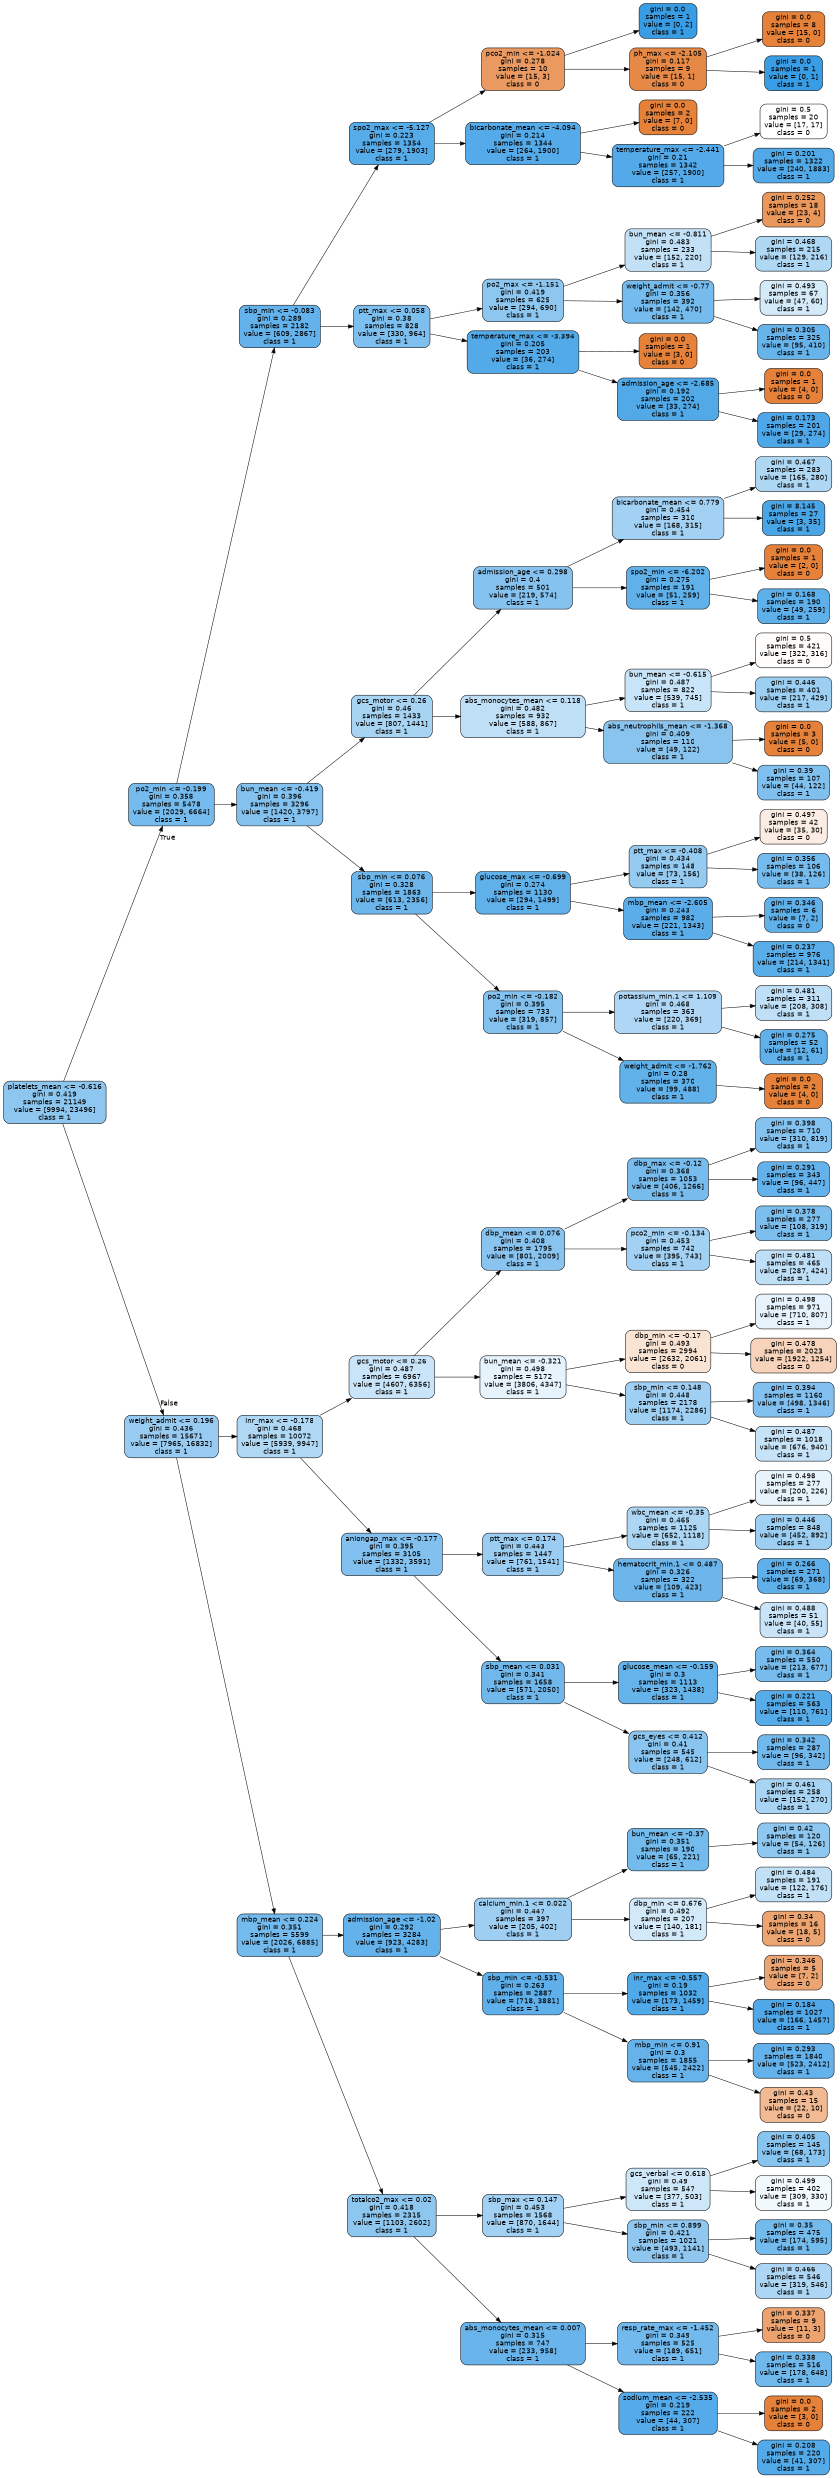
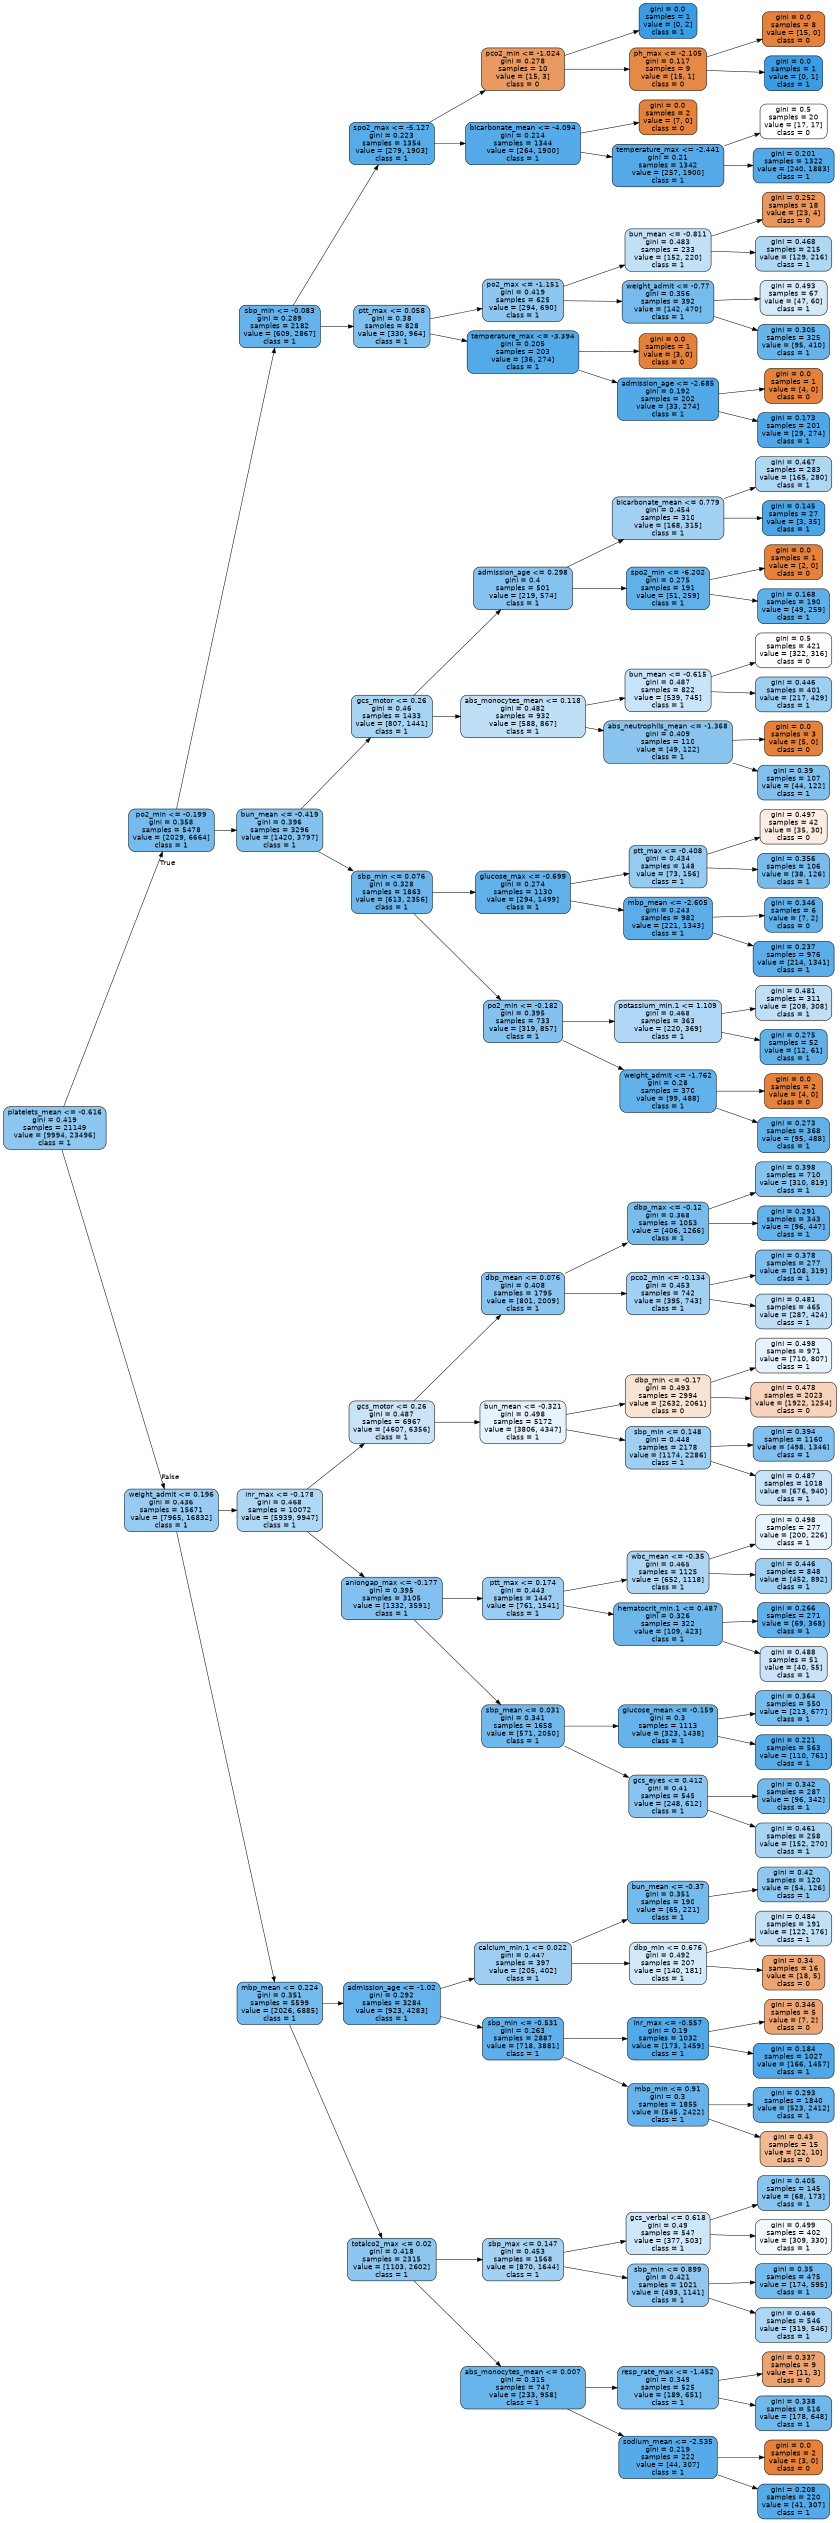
  digraph {
    fontname="DejaVu Sans"
    rankdir=LR
    node [color=black fillcolor="#e58139" fontname="DejaVu Sans" shape=box style="filled, rounded"]
    edge [fontname="DejaVu Sans"]
    n1 [fillcolor="#8dc7f0" label="platelets_mean <= -0.616\ngini = 0.419\nsamples = 21149\nvalue = [9994, 23496]\nclass = 1"]
    n2 [fillcolor="#75bbed" label="po2_min <= -0.199\ngini = 0.358\nsamples = 5478\nvalue = [2029, 6664]\nclass = 1"]
    n3 [fillcolor="#97cbf1" label="weight_admit <= 0.196\ngini = 0.436\nsamples = 15671\nvalue = [7965, 16832]\nclass = 1"]
    n4 [fillcolor="#63b2eb" label="sbp_min <= -0.083\ngini = 0.289\nsamples = 2182\nvalue = [609, 2867]\nclass = 1"]
    n5 [fillcolor="#83c2ef" label="bun_mean <= -0.419\ngini = 0.396\nsamples = 3296\nvalue = [1420, 3797]\nclass = 1"]
    n6 [fillcolor="#afd8f5" label="inr_max <= -0.178\ngini = 0.468\nsamples = 10072\nvalue = [5939, 9947]\nclass = 1"]
    n7 [fillcolor="#73baed" label="mbp_mean <= 0.224\ngini = 0.351\nsamples = 5599\nvalue = [2026, 6885]\nclass = 1"]
    n8 [fillcolor="#56abe9" label="spo2_max <= -5.127\ngini = 0.223\nsamples = 1354\nvalue = [279, 1903]\nclass = 1"]
    n9 [fillcolor="#7dbfee" label="ptt_max <= 0.058\ngini = 0.38\nsamples = 828\nvalue = [330, 964]\nclass = 1"]
    n10 [fillcolor="#a8d4f4" label="gcs_motor <= 0.26\ngini = 0.46\nsamples = 1433\nvalue = [807, 1441]\nclass = 1"]
    n11 [fillcolor="#6db6ec" label="sbp_min <= 0.076\ngini = 0.328\nsamples = 1863\nvalue = [613, 2356]\nclass = 1"]
    n12 [fillcolor="#ea9a61" label="pco2_min <= -1.024\ngini = 0.278\nsamples = 10\nvalue = [15, 3]\nclass = 0"]
    n13 [fillcolor="#55abe9" label="bicarbonate_mean <= -4.094\ngini = 0.214\nsamples = 1344\nvalue = [264, 1900]\nclass = 1"]
    n14 [fillcolor="#8dc7f0" label="po2_max <= -1.151\ngini = 0.419\nsamples = 625\nvalue = [294, 690]\nclass = 1"]
    n15 [fillcolor="#53aae8" label="temperature_max <= -3.394\ngini = 0.205\nsamples = 203\nvalue = [36, 274]\nclass = 1"]
    n16 [fillcolor="#399de5" label="gini = 0.0\nsamples = 1\nvalue = [0, 2]\nclass = 1"]
    n17 [fillcolor="#e78946" label="ph_max <= -2.105\ngini = 0.117\nsamples = 9\nvalue = [15, 1]\nclass = 0"]
    n18 [label="gini = 0.0\nsamples = 2\nvalue = [7, 0]\nclass = 0"]
    n19 [fillcolor="#54aae9" label="temperature_max <= -2.441\ngini = 0.21\nsamples = 1342\nvalue = [257, 1900]\nclass = 1"]
    n20 [label="gini = 0.0\nsamples = 8\nvalue = [15, 0]\nclass = 0"]
    n21 [fillcolor="#399de5" label="gini = 0.0\nsamples = 1\nvalue = [0, 1]\nclass = 1"]
    n22 [fillcolor="#ffffff" label="gini = 0.5\nsamples = 20\nvalue = [17, 17]\nclass = 0"]
    n23 [fillcolor="#52a9e8" label="gini = 0.201\nsamples = 1322\nvalue = [240, 1883]\nclass = 1"]
    n24 [fillcolor="#c2e1f7" label="bun_mean <= -0.811\ngini = 0.483\nsamples = 233\nvalue = [152, 220]\nclass = 1"]
    n25 [fillcolor="#75bbed" label="weight_admit <= -0.77\ngini = 0.356\nsamples = 392\nvalue = [142, 470]\nclass = 1"]
    n26 [label="gini = 0.0\nsamples = 1\nvalue = [3, 0]\nclass = 0"]
    n27 [fillcolor="#51a9e8" label="admission_age <= -2.685\ngini = 0.192\nsamples = 202\nvalue = [33, 274]\nclass = 1"]
    n28 [fillcolor="#ea975b" label="gini = 0.252\nsamples = 18\nvalue = [23, 4]\nclass = 0"]
    n29 [fillcolor="#afd8f5" label="gini = 0.468\nsamples = 215\nvalue = [129, 216]\nclass = 1"]
    n30 [fillcolor="#d4eaf9" label="gini = 0.493\nsamples = 67\nvalue = [47, 60]\nclass = 1"]
    n31 [fillcolor="#67b4eb" label="gini = 0.305\nsamples = 325\nvalue = [95, 410]\nclass = 1"]
    n32 [label="gini = 0.0\nsamples = 1\nvalue = [4, 0]\nclass = 0"]
    n33 [fillcolor="#4ea7e8" label="gini = 0.173\nsamples = 201\nvalue = [29, 274]\nclass = 1"]
    n34 [fillcolor="#85c2ef" label="admission_age <= 0.298\ngini = 0.4\nsamples = 501\nvalue = [219, 574]\nclass = 1"]
    n35 [fillcolor="#bfdff7" label="abs_monocytes_mean <= 0.118\ngini = 0.482\nsamples = 932\nvalue = [588, 867]\nclass = 1"]
    n36 [fillcolor="#60b0ea" label="glucose_max <= -0.699\ngini = 0.274\nsamples = 1130\nvalue = [294, 1499]\nclass = 1"]
    n37 [fillcolor="#83c1ef" label="po2_min <= -0.182\ngini = 0.395\nsamples = 733\nvalue = [319, 857]\nclass = 1"]
    n38 [fillcolor="#a3d1f3" label="bicarbonate_mean <= 0.779\ngini = 0.454\nsamples = 310\nvalue = [168, 315]\nclass = 1"]
    n39 [fillcolor="#60b0ea" label="spo2_min <= -6.202\ngini = 0.275\nsamples = 191\nvalue = [51, 259]\nclass = 1"]
    n40 [fillcolor="#c8e4f8" label="bun_mean <= -0.615\ngini = 0.487\nsamples = 822\nvalue = [539, 745]\nclass = 1"]
    n41 [fillcolor="#89c4ef" label="abs_neutrophils_mean <= -1.368\ngini = 0.409\nsamples = 110\nvalue = [49, 122]\nclass = 1"]
    n42 [fillcolor="#aed7f4" label="gini = 0.467\nsamples = 283\nvalue = [165, 280]\nclass = 1"]
-   n43 [fillcolor="#4aa5e7" label="gini = 8.145\nsamples = 27\nvalue = [3, 35]\nclass = 1"]
+   n43 [fillcolor="#4aa5e7" label="gini = 0.145\nsamples = 27\nvalue = [3, 35]\nclass = 1"]
    n44 [label="gini = 0.0\nsamples = 1\nvalue = [2, 0]\nclass = 0"]
    n45 [fillcolor="#5eb0ea" label="gini = 0.168\nsamples = 190\nvalue = [49, 259]\nclass = 1"]
    n46 [fillcolor="#fffdfb" label="gini = 0.5\nsamples = 421\nvalue = [322, 316]\nclass = 0"]
    n47 [fillcolor="#9dcff2" label="gini = 0.446\nsamples = 401\nvalue = [217, 429]\nclass = 1"]
    n48 [label="gini = 0.0\nsamples = 3\nvalue = [5, 0]\nclass = 0"]
    n49 [fillcolor="#80c0ee" label="gini = 0.39\nsamples = 107\nvalue = [44, 122]\nclass = 1"]
    n50 [fillcolor="#96cbf1" label="ptt_max <= -0.408\ngini = 0.434\nsamples = 148\nvalue = [73, 156]\nclass = 1"]
    n51 [fillcolor="#5aade9" label="mbp_mean <= -2.605\ngini = 0.243\nsamples = 982\nvalue = [221, 1343]\nclass = 1"]
    n52 [fillcolor="#afd7f5" label="potassium_min.1 <= 1.109\ngini = 0.468\nsamples = 363\nvalue = [220, 369]\nclass = 1"]
    n53 [fillcolor="#61b1ea" label="weight_admit <= -1.762\ngini = 0.28\nsamples = 370\nvalue = [99, 488]\nclass = 1"]
    n54 [fillcolor="#fbede3" label="gini = 0.497\nsamples = 42\nvalue = [35, 30]\nclass = 0"]
    n55 [fillcolor="#75bbed" label="gini = 0.356\nsamples = 106\nvalue = [38, 126]\nclass = 1"]
    n56 [fillcolor="#60b0ea" label="gini = 0.346\nsamples = 6\nvalue = [7, 2]\nclass = 0"]
    n57 [fillcolor="#59ade9" label="gini = 0.237\nsamples = 976\nvalue = [214, 1341]\nclass = 1"]
    n58 [fillcolor="#bfdff7" label="gini = 0.481\nsamples = 311\nvalue = [208, 308]\nclass = 1"]
    n59 [fillcolor="#60b0ea" label="gini = 0.275\nsamples = 52\nvalue = [12, 61]\nclass = 1"]
    n60 [label="gini = 0.0\nsamples = 2\nvalue = [4, 0]\nclass = 0"]
+   n61 [fillcolor="#60b0ea" label="gini = 0.273\nsamples = 368\nvalue = [95, 488]\nclass = 1"]
    n62 [fillcolor="#c9e4f8" label="gcs_motor <= 0.26\ngini = 0.487\nsamples = 6967\nvalue = [4607, 6356]\nclass = 1"]
    n63 [fillcolor="#82c1ef" label="aniongap_max <= -0.177\ngini = 0.395\nsamples = 3105\nvalue = [1332, 3591]\nclass = 1"]
    n64 [fillcolor="#64b2eb" label="admission_age <= -1.02\ngini = 0.292\nsamples = 3284\nvalue = [923, 4283]\nclass = 1"]
    n65 [fillcolor="#8dc7f0" label="totalco2_max <= 0.02\ngini = 0.418\nsamples = 2315\nvalue = [1103, 2602]\nclass = 1"]
    n66 [fillcolor="#88c4ef" label="dbp_mean <= 0.076\ngini = 0.408\nsamples = 1795\nvalue = [801, 2009]\nclass = 1"]
    n67 [fillcolor="#e6f3fc" label="bun_mean <= -0.321\ngini = 0.498\nsamples = 5172\nvalue = [3806, 4347]\nclass = 1"]
    n68 [fillcolor="#9bcdf2" label="ptt_max <= 0.174\ngini = 0.443\nsamples = 1447\nvalue = [761, 1541]\nclass = 1"]
    n69 [fillcolor="#70b8ec" label="sbp_mean <= 0.031\ngini = 0.341\nsamples = 1658\nvalue = [571, 2050]\nclass = 1"]
    n70 [fillcolor="#78bced" label="dbp_max <= -0.12\ngini = 0.368\nsamples = 1053\nvalue = [406, 1266]\nclass = 1"]
    n71 [fillcolor="#a2d1f3" label="pco2_min <= -0.134\ngini = 0.453\nsamples = 742\nvalue = [395, 743]\nclass = 1"]
    n72 [fillcolor="#f9e4d4" label="dbp_min <= -0.17\ngini = 0.493\nsamples = 2994\nvalue = [2632, 2061]\nclass = 0"]
    n73 [fillcolor="#9fcff2" label="sbp_min <= 0.148\ngini = 0.448\nsamples = 2178\nvalue = [1174, 2286]\nclass = 1"]
    n74 [fillcolor="#84c2ef" label="gini = 0.398\nsamples = 710\nvalue = [310, 819]\nclass = 1"]
    n75 [fillcolor="#64b2eb" label="gini = 0.291\nsamples = 343\nvalue = [96, 447]\nclass = 1"]
    n76 [fillcolor="#7cbeee" label="gini = 0.378\nsamples = 277\nvalue = [108, 319]\nclass = 1"]
    n77 [fillcolor="#bfdff7" label="gini = 0.481\nsamples = 465\nvalue = [287, 424]\nclass = 1"]
    n78 [fillcolor="#e7f3fc" label="gini = 0.498\nsamples = 971\nvalue = [710, 807]\nclass = 1"]
    n79 [fillcolor="#f6d3ba" label="gini = 0.478\nsamples = 2023\nvalue = [1922, 1254]\nclass = 0"]
    n80 [fillcolor="#82c1ef" label="gini = 0.394\nsamples = 1160\nvalue = [498, 1346]\nclass = 1"]
    n81 [fillcolor="#c7e3f8" label="gini = 0.487\nsamples = 1018\nvalue = [676, 940]\nclass = 1"]
    n82 [fillcolor="#acd6f4" label="wbc_mean <= -0.35\ngini = 0.465\nsamples = 1125\nvalue = [652, 1118]\nclass = 1"]
    n83 [fillcolor="#6cb6ec" label="hematocrit_min.1 <= 0.487\ngini = 0.326\nsamples = 322\nvalue = [109, 423]\nclass = 1"]
    n84 [fillcolor="#65b3eb" label="glucose_mean <= -0.159\ngini = 0.3\nsamples = 1113\nvalue = [323, 1438]\nclass = 1"]
    n85 [fillcolor="#89c5f0" label="gcs_eyes <= 0.412\ngini = 0.41\nsamples = 545\nvalue = [248, 612]\nclass = 1"]
    n86 [fillcolor="#e8f4fc" label="gini = 0.498\nsamples = 277\nvalue = [200, 226]\nclass = 1"]
    n87 [fillcolor="#9dcff2" label="gini = 0.446\nsamples = 848\nvalue = [452, 892]\nclass = 1"]
    n88 [fillcolor="#5eafea" label="gini = 0.266\nsamples = 271\nvalue = [69, 368]\nclass = 1"]
    n89 [fillcolor="#c9e4f8" label="gini = 0.488\nsamples = 51\nvalue = [40, 55]\nclass = 1"]
    n90 [fillcolor="#77bced" label="gini = 0.364\nsamples = 550\nvalue = [213, 677]\nclass = 1"]
    n91 [fillcolor="#56abe9" label="gini = 0.221\nsamples = 563\nvalue = [110, 761]\nclass = 1"]
    n92 [fillcolor="#71b9ec" label="gini = 0.342\nsamples = 287\nvalue = [96, 342]\nclass = 1"]
    n93 [fillcolor="#a8d4f4" label="gini = 0.461\nsamples = 258\nvalue = [152, 270]\nclass = 1"]
    n94 [fillcolor="#9ecff2" label="calcium_min.1 <= 0.022\ngini = 0.447\nsamples = 397\nvalue = [205, 402]\nclass = 1"]
    n95 [fillcolor="#5eafea" label="sbp_min <= -0.531\ngini = 0.263\nsamples = 2887\nvalue = [718, 3881]\nclass = 1"]
    n96 [fillcolor="#a2d1f3" label="sbp_max <= 0.147\ngini = 0.453\nsamples = 1568\nvalue = [870, 1644]\nclass = 1"]
    n97 [fillcolor="#69b5eb" label="abs_monocytes_mean <= 0.007\ngini = 0.315\nsamples = 747\nvalue = [233, 958]\nclass = 1"]
    n98 [fillcolor="#73baed" label="bun_mean <= -0.37\ngini = 0.351\nsamples = 190\nvalue = [65, 221]\nclass = 1"]
    n99 [fillcolor="#d2e9f9" label="dbp_min <= 0.676\ngini = 0.492\nsamples = 207\nvalue = [140, 181]\nclass = 1"]
    n100 [fillcolor="#50a9e8" label="inr_max <= -0.557\ngini = 0.19\nsamples = 1032\nvalue = [173, 1459]\nclass = 1"]
    n101 [fillcolor="#66b3eb" label="mbp_min <= 0.91\ngini = 0.3\nsamples = 1855\nvalue = [545, 2422]\nclass = 1"]
    n102 [fillcolor="#8ec7f0" label="gini = 0.42\nsamples = 120\nvalue = [54, 126]\nclass = 1"]
    n103 [fillcolor="#c2e1f7" label="gini = 0.484\nsamples = 191\nvalue = [122, 176]\nclass = 1"]
    n104 [fillcolor="#eca470" label="gini = 0.34\nsamples = 16\nvalue = [18, 5]\nclass = 0"]
    n105 [fillcolor="#eca572" label="gini = 0.346\nsamples = 5\nvalue = [7, 2]\nclass = 0"]
    n106 [fillcolor="#50a8e8" label="gini = 0.184\nsamples = 1027\nvalue = [166, 1457]\nclass = 1"]
    n107 [fillcolor="#64b2eb" label="gini = 0.293\nsamples = 1840\nvalue = [523, 2412]\nclass = 1"]
    n108 [fillcolor="#f1ba93" label="gini = 0.43\nsamples = 15\nvalue = [22, 10]\nclass = 0"]
    n109 [fillcolor="#cde6f8" label="gcs_verbal <= 0.618\ngini = 0.49\nsamples = 547\nvalue = [377, 503]\nclass = 1"]
    n110 [fillcolor="#8fc7f0" label="sbp_min <= 0.899\ngini = 0.421\nsamples = 1021\nvalue = [493, 1141]\nclass = 1"]
    n111 [fillcolor="#72b9ed" label="resp_rate_max <= -1.452\ngini = 0.349\nsamples = 525\nvalue = [189, 651]\nclass = 1"]
    n112 [fillcolor="#55abe9" label="sodium_mean <= -2.535\ngini = 0.219\nsamples = 222\nvalue = [44, 307]\nclass = 1"]
    n113 [fillcolor="#87c4ef" label="gini = 0.405\nsamples = 145\nvalue = [68, 173]\nclass = 1"]
    n114 [fillcolor="#f2f9fd" label="gini = 0.499\nsamples = 402\nvalue = [309, 330]\nclass = 1"]
    n115 [fillcolor="#73baed" label="gini = 0.35\nsamples = 475\nvalue = [174, 595]\nclass = 1"]
    n116 [fillcolor="#add6f4" label="gini = 0.466\nsamples = 546\nvalue = [319, 546]\nclass = 1"]
    n117 [fillcolor="#eca36f" label="gini = 0.337\nsamples = 9\nvalue = [11, 3]\nclass = 0"]
    n118 [fillcolor="#6fb8ec" label="gini = 0.338\nsamples = 516\nvalue = [178, 648]\nclass = 1"]
    n119 [label="gini = 0.0\nsamples = 2\nvalue = [3, 0]\nclass = 0"]
    n120 [fillcolor="#53aae8" label="gini = 0.208\nsamples = 220\nvalue = [41, 307]\nclass = 1"]
    n1 -> n2 [headlabel=True labelangle=45 labeldistance=2.5]
    n1 -> n3 [headlabel=False labelangle=-45 labeldistance=2.5]
    n2 -> n4
    n2 -> n5
    n3 -> n6
    n3 -> n7
    n4 -> n8
    n4 -> n9
    n5 -> n10
    n5 -> n11
    n6 -> n62
    n6 -> n63
    n7 -> n64
    n7 -> n65
    n8 -> n12
    n8 -> n13
    n9 -> n14
    n9 -> n15
    n10 -> n34
    n10 -> n35
    n11 -> n36
    n11 -> n37
    n12 -> n16
    n12 -> n17
    n13 -> n18
    n13 -> n19
    n14 -> n24
    n14 -> n25
    n15 -> n26
    n15 -> n27
    n17 -> n20
    n17 -> n21
    n19 -> n22
    n19 -> n23
    n24 -> n28
    n24 -> n29
    n25 -> n30
    n25 -> n31
    n27 -> n32
    n27 -> n33
    n34 -> n38
    n34 -> n39
    n35 -> n40
    n35 -> n41
    n36 -> n50
    n36 -> n51
    n37 -> n52
    n37 -> n53
    n38 -> n42
    n38 -> n43
    n39 -> n44
    n39 -> n45
    n40 -> n46
    n40 -> n47
    n41 -> n48
    n41 -> n49
    n50 -> n54
    n50 -> n55
    n51 -> n56
    n51 -> n57
    n52 -> n58
    n52 -> n59
    n53 -> n60
+   n53 -> n61
    n62 -> n66
    n62 -> n67
    n63 -> n68
    n63 -> n69
    n64 -> n94
    n64 -> n95
    n65 -> n96
    n65 -> n97
    n66 -> n70
    n66 -> n71
    n67 -> n72
    n67 -> n73
    n68 -> n82
    n68 -> n83
    n69 -> n84
    n69 -> n85
    n70 -> n74
    n70 -> n75
    n71 -> n76
    n71 -> n77
    n72 -> n78
    n72 -> n79
    n73 -> n80
    n73 -> n81
    n82 -> n86
    n82 -> n87
    n83 -> n88
    n83 -> n89
    n84 -> n90
    n84 -> n91
    n85 -> n92
    n85 -> n93
    n94 -> n98
    n94 -> n99
    n95 -> n100
    n95 -> n101
    n96 -> n109
    n96 -> n110
    n97 -> n111
    n97 -> n112
    n98 -> n102
    n99 -> n103
    n99 -> n104
    n100 -> n105
    n100 -> n106
    n101 -> n107
    n101 -> n108
    n109 -> n113
    n109 -> n114
    n110 -> n115
    n110 -> n116
    n111 -> n117
    n111 -> n118
    n112 -> n119
    n112 -> n120
  }
